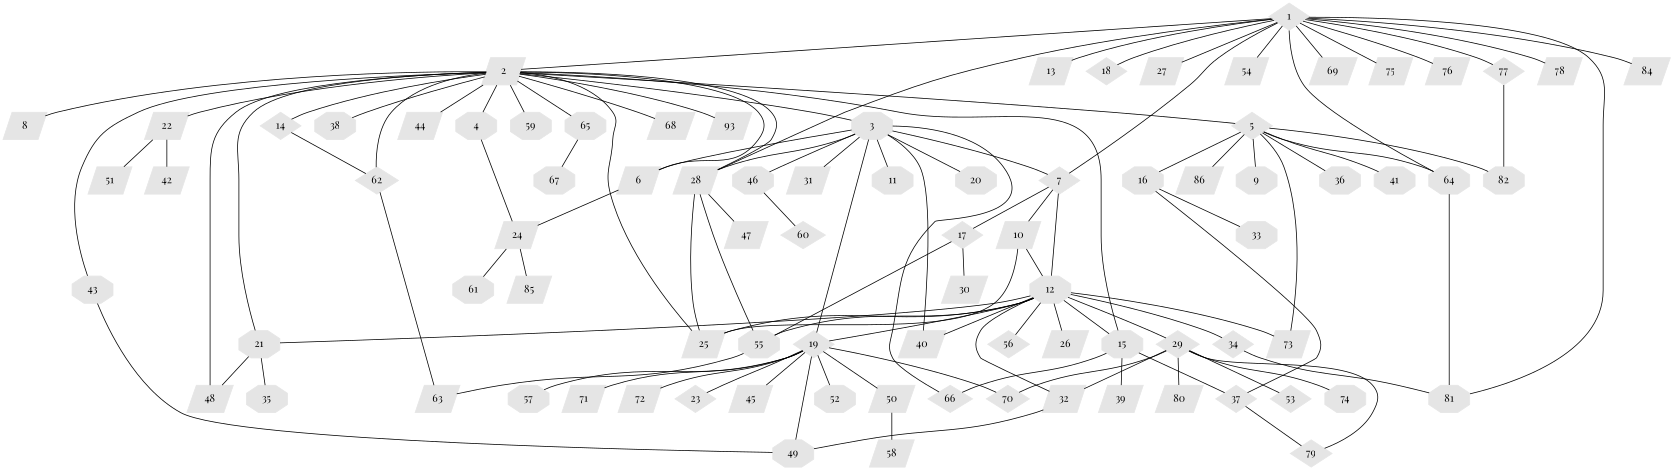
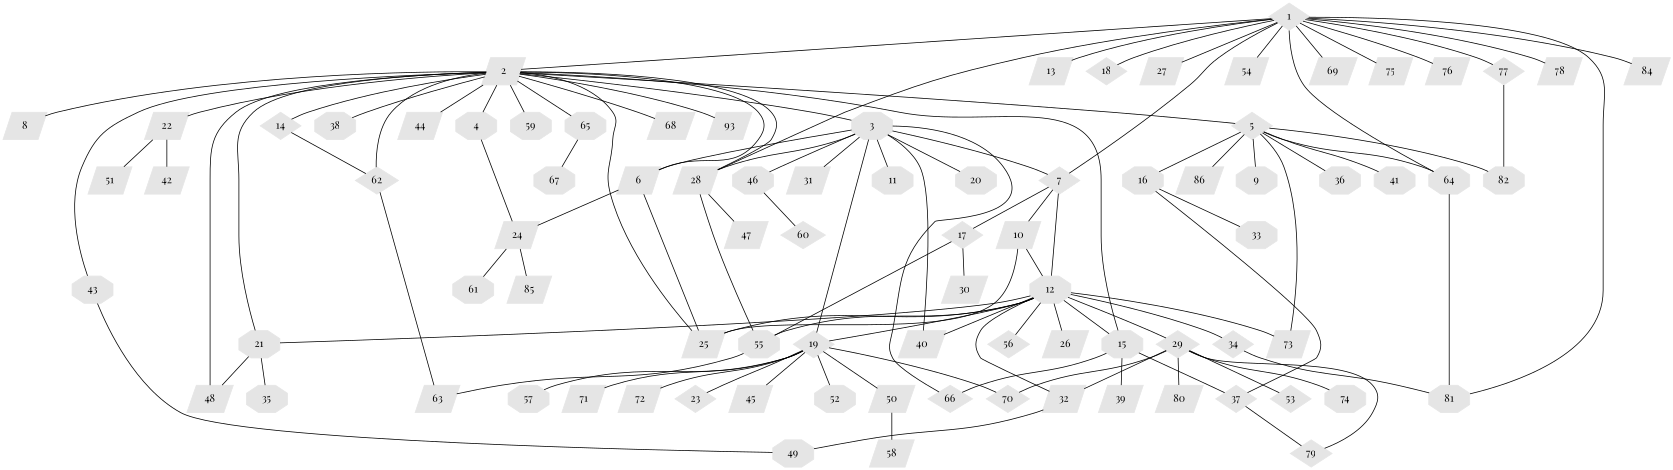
  graph {
    fontname="Playfair Display"
    node [color=gray90 fontname="Playfair Display" shape=parallelogram style=filled]
    edge [fontname="Playfair Display" weight=1.0]
    1 [shape=diamond]
    2
    7 [shape=diamond]
    13
    18 [shape=diamond]
    27
    28
    54
    64 [shape=octagon]
    69
    75
    76
    77 [shape=diamond]
    78
    81 [shape=octagon]
    84
    3 [shape=octagon]
    4 [shape=octagon]
    5 [shape=diamond]
    6
    8
    14 [shape=diamond]
    15 [shape=octagon]
    21 [shape=octagon]
    22
    25
    38 [shape=octagon]
    43 [shape=octagon]
    44
    48
    59 [shape=octagon]
    62 [shape=diamond]
    65 [shape=octagon]
    68
    n35 [label=93]
    10
    12 [shape=octagon]
    17 [shape=diamond]
    55 [shape=octagon]
    47
    82 [shape=octagon]
    11 [shape=octagon]
    19 [shape=diamond]
    20 [shape=octagon]
    31
    40
    46 [shape=octagon]
    66 [shape=diamond]
    24
    9 [shape=octagon]
    16 [shape=octagon]
    36 [shape=octagon]
    41 [shape=octagon]
    73
    86
    37 [shape=diamond]
    39
    35 [shape=octagon]
    42
    51
    49 [shape=octagon]
    63
    67 [shape=octagon]
    23 [shape=diamond]
    45
    50
    52 [shape=octagon]
    57 [shape=octagon]
    70 [shape=diamond]
    71
    72
    60 [shape=diamond]
    61 [shape=octagon]
    85
    33 [shape=octagon]
    26
    29 [shape=diamond]
    32
    34 [shape=diamond]
    56 [shape=diamond]
    30
    53 [shape=diamond]
    74 [shape=octagon]
    79 [shape=diamond]
    80
    58
    1 -- 2
    1 -- 7
    1 -- 13
    1 -- 18
    1 -- 27
    1 -- 28
    1 -- 54
    1 -- 64
    1 -- 69
    1 -- 75
    1 -- 76
    1 -- 77
    1 -- 78
    1 -- 81
    1 -- 84
    2 -- 28
    2 -- 3
    2 -- 4
    2 -- 5
    2 -- 6
    2 -- 8
    2 -- 14
    2 -- 15
    2 -- 21
    2 -- 22 [weight=2.0]
    2 -- 25
    2 -- 38
    2 -- 43
    2 -- 44
    2 -- 48
    2 -- 59
    2 -- 62
    2 -- 65
    2 -- 68
    2 -- n35
    7 -- 10
    7 -- 12
    7 -- 17
    28 -- 55
    28 -- 47
    64 -- 81
    77 -- 82
    3 -- 7
    3 -- 28
    3 -- 6
    3 -- 11
    3 -- 19
    3 -- 20
    3 -- 31
    3 -- 40
    3 -- 46
    3 -- 66
    4 -- 24
    5 -- 64
    5 -- 82
    5 -- 9
    5 -- 16
    5 -- 36
    5 -- 41
    5 -- 73
    5 -- 86
-   28 -- 25
+   6 -- 25
    6 -- 24
    14 -- 62
    15 -- 66
    15 -- 37
    15 -- 39
    21 -- 48
    21 -- 35
    22 -- 42
    22 -- 51
    43 -- 49
    62 -- 63
    65 -- 67
    10 -- 25 [weight=3.0]
    10 -- 12
    12 -- 15
    12 -- 21
    12 -- 25
    12 -- 55
    12 -- 19
    12 -- 40
    12 -- 73
    12 -- 26
    12 -- 29
    12 -- 32
    12 -- 34
    12 -- 56
    17 -- 55
    17 -- 30
    55 -- 63
-   19 -- 49
    19 -- 23
    19 -- 45
    19 -- 50
    19 -- 52
    19 -- 57
    19 -- 70
    19 -- 71
    19 -- 72
    46 -- 60
    24 -- 61
    24 -- 85
    16 -- 37
    16 -- 33
    37 -- 79
    50 -- 58
    29 -- 70
    29 -- 32
    29 -- 53
    29 -- 74
    29 -- 79
    29 -- 80
    32 -- 49
    34 -- 81
  }
